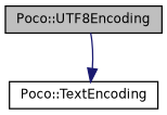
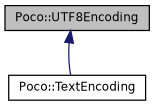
  digraph {
    node [color=black fontname=Helvetica fontsize=10 shape=record style=filled]
    n1 [fillcolor=grey75 fontcolor=black height=0.2 label="Poco::UTF8Encoding" width=0.4]
    n2 [fillcolor=white height=0.2 label="Poco::TextEncoding" width=0.4]
-   n2 -> n1 [color=midnightblue dir=back fontname=Helvetica fontsize=10 labelfontname=Helvetica labelfontsize=10 style=solid]
+   n1 -> n2 [color=midnightblue dir=back fontname=Helvetica fontsize=10 labelfontname=Helvetica labelfontsize=10 style=solid]
  }
